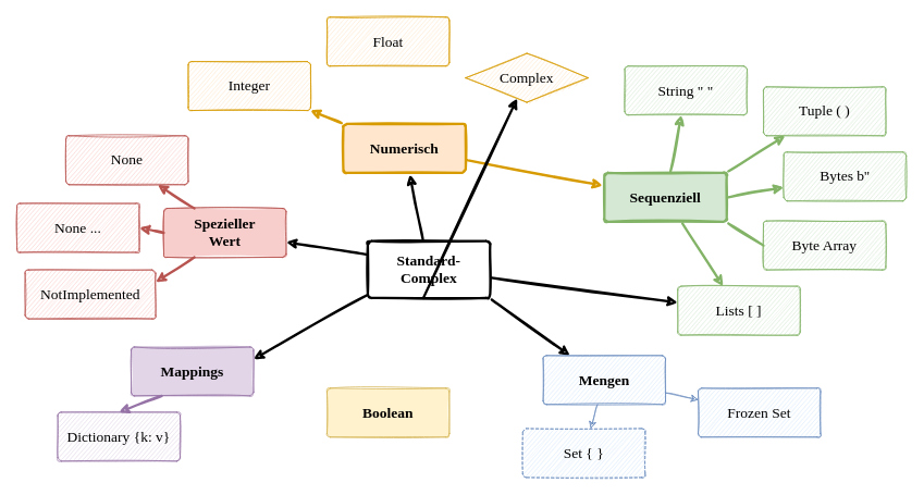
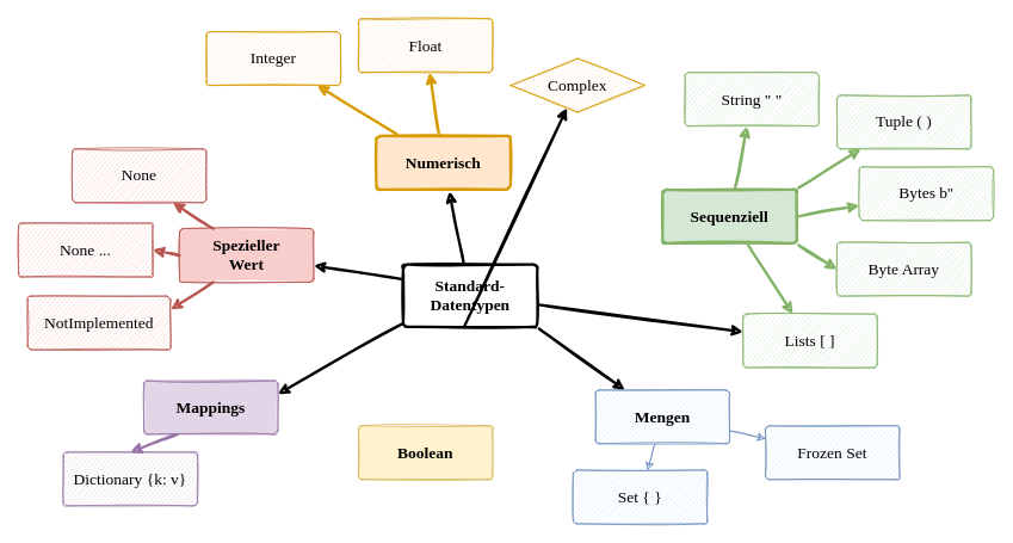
  <mxCell id="0" />
  <mxCell id="1" parent="0" />
  <mxCell id="2" value="" style="edgeStyle=none;rounded=0;jumpStyle=none;html=1;shadow=0;labelBackgroundColor=none;startArrow=none;startFill=0;endArrow=classic;endFill=1;jettySize=auto;orthogonalLoop=1;strokeColor=#000000;strokeWidth=3;fontFamily=Comic Sans MS;fontSize=18;fontColor=#23445D;spacing=5;sketch=1;" parent="1" source="6" target="13" edge="1"><mxGeometry relative="1" as="geometry" /></mxCell>
  <mxCell id="3" value="" style="edgeStyle=none;rounded=0;jumpStyle=none;html=1;shadow=0;labelBackgroundColor=none;startArrow=none;startFill=0;endArrow=classic;endFill=1;jettySize=auto;orthogonalLoop=1;strokeColor=#000000;strokeWidth=3;fontFamily=Comic Sans MS;fontSize=18;fontColor=#23445D;spacing=5;sketch=1;" parent="1" source="6" target="20" edge="1"><mxGeometry relative="1" as="geometry" /></mxCell>
  <mxCell id="4" value="" style="edgeStyle=none;rounded=0;jumpStyle=none;html=1;shadow=0;labelBackgroundColor=none;startArrow=none;startFill=0;endArrow=classic;endFill=1;jettySize=auto;orthogonalLoop=1;strokeColor=#000000;strokeWidth=3;fontFamily=Comic Sans MS;fontSize=18;fontColor=#23445D;spacing=5;sketch=1;exitX=1;exitY=1;exitDx=0;exitDy=0;" parent="1" source="6" target="10" edge="1"><mxGeometry relative="1" as="geometry" /></mxCell>
  <mxCell id="5" value="" style="edgeStyle=none;rounded=0;jumpStyle=none;html=1;shadow=0;labelBackgroundColor=none;startArrow=none;startFill=0;endArrow=classic;endFill=1;jettySize=auto;orthogonalLoop=1;strokeColor=#000000;strokeWidth=3;fontFamily=Comic Sans MS;fontSize=18;fontColor=#23445D;spacing=5;sketch=1;exitX=0;exitY=0.25;exitDx=0;exitDy=0;" parent="1" source="6" target="7" edge="1"><mxGeometry relative="1" as="geometry" /></mxCell>
- <mxCell id="6" value="Standard-Complex" style="rounded=1;whiteSpace=wrap;html=1;shadow=0;labelBackgroundColor=none;strokeWidth=3;fontFamily=Comic Sans MS;fontSize=18;align=center;fontStyle=1;spacing=5;arcSize=7;perimeterSpacing=2;sketch=1;fillStyle=solid;" parent="1" vertex="1"><mxGeometry x="450" y="295" width="150" height="70" as="geometry" /></mxCell>
+ <mxCell id="6" value="Standard-Datentypen" style="rounded=1;whiteSpace=wrap;html=1;shadow=0;labelBackgroundColor=none;strokeWidth=3;fontFamily=Comic Sans MS;fontSize=18;align=center;fontStyle=1;spacing=5;arcSize=7;perimeterSpacing=2;sketch=1;fillStyle=solid;" parent="1" vertex="1"><mxGeometry x="450" y="295" width="150" height="70" as="geometry" /></mxCell>
  <mxCell id="7" value="Spezieller&lt;br&gt;Wert" style="rounded=1;whiteSpace=wrap;html=1;shadow=0;labelBackgroundColor=none;strokeColor=#b85450;strokeWidth=1;fillColor=#f8cecc;fontFamily=Comic Sans MS;fontSize=18;align=center;spacing=5;fontStyle=1;arcSize=7;perimeterSpacing=0;sketch=1;fillStyle=solid;" parent="1" vertex="1"><mxGeometry x="200" y="255" width="150" height="60" as="geometry" /></mxCell>
  <mxCell id="8" value="" style="edgeStyle=none;rounded=0;jumpStyle=none;html=1;shadow=0;labelBackgroundColor=none;startArrow=none;startFill=0;endArrow=classic;endFill=1;jettySize=auto;orthogonalLoop=1;strokeColor=#6c8ebf;strokeWidth=1;fontFamily=Comic Sans MS;fontSize=18;fontColor=#FFFFFF;spacing=5;sketch=1;fillColor=#dae8fc;" parent="1" source="10" target="12" edge="1"><mxGeometry relative="1" as="geometry" /></mxCell>
  <mxCell id="9" value="" style="edgeStyle=none;rounded=0;jumpStyle=none;html=1;shadow=0;labelBackgroundColor=none;startArrow=none;startFill=0;endArrow=classic;endFill=1;jettySize=auto;orthogonalLoop=1;strokeColor=#6c8ebf;strokeWidth=1;fontFamily=Comic Sans MS;fontSize=18;fontColor=#FFFFFF;spacing=5;sketch=1;fillColor=#dae8fc;" parent="1" source="10" target="11" edge="1"><mxGeometry relative="1" as="geometry" /></mxCell>
  <mxCell id="10" value="Mengen" style="rounded=1;whiteSpace=wrap;html=1;shadow=0;labelBackgroundColor=none;strokeColor=#6c8ebf;strokeWidth=1;fillColor=#dae8fc;fontFamily=Comic Sans MS;fontSize=18;align=center;spacing=5;fontStyle=1;arcSize=7;perimeterSpacing=0;sketch=1;" parent="1" vertex="1"><mxGeometry x="665" y="435.5" width="150" height="60" as="geometry" /></mxCell>
  <mxCell id="11" value="Frozen Set" style="rounded=1;whiteSpace=wrap;html=1;shadow=0;labelBackgroundColor=none;strokeColor=#6c8ebf;strokeWidth=1;fillColor=#dae8fc;fontFamily=Comic Sans MS;fontSize=18;align=center;spacing=5;arcSize=7;perimeterSpacing=0;sketch=1;" parent="1" vertex="1"><mxGeometry x="855" y="475.5" width="150" height="60" as="geometry" /></mxCell>
- <mxCell id="12" value="Set { }" style="rounded=1;whiteSpace=wrap;html=1;shadow=0;labelBackgroundColor=none;strokeColor=#6c8ebf;strokeWidth=1;fillColor=#dae8fc;fontFamily=Comic Sans MS;fontSize=18;align=center;spacing=5;arcSize=7;perimeterSpacing=0;sketch=1;dashed=1;" parent="1" vertex="1"><mxGeometry x="640" y="525" width="150" height="60" as="geometry" /></mxCell>
+ <mxCell id="12" value="Set { }" style="rounded=1;whiteSpace=wrap;html=1;shadow=0;labelBackgroundColor=none;strokeColor=#6c8ebf;strokeWidth=1;fillColor=#dae8fc;fontFamily=Comic Sans MS;fontSize=18;align=center;spacing=5;arcSize=7;perimeterSpacing=0;sketch=1;" parent="1" vertex="1"><mxGeometry x="640" y="525" width="150" height="60" as="geometry" /></mxCell>
  <mxCell id="13" value="Numerisch" style="rounded=1;whiteSpace=wrap;html=1;shadow=0;labelBackgroundColor=none;strokeColor=#D79B00;strokeWidth=3;fillColor=#ffe6cc;fontFamily=Comic Sans MS;fontSize=18;align=center;spacing=5;fontStyle=1;arcSize=7;perimeterSpacing=2;sketch=1;fillStyle=solid;" parent="1" vertex="1"><mxGeometry x="420" y="151.5" width="150" height="60" as="geometry" /></mxCell>
  <mxCell id="14" value="Complex" style="rhombus;whiteSpace=wrap;html=1;shadow=0;labelBackgroundColor=none;strokeColor=#D79B00;strokeWidth=1;fillColor=#ffe6cc;fontFamily=Comic Sans MS;fontSize=18;align=center;spacing=5;arcSize=7;perimeterSpacing=0;sketch=1;" parent="1" vertex="1"><mxGeometry x="570" y="65" width="150" height="60" as="geometry" /></mxCell>
  <mxCell id="15" value="Float" style="rounded=1;whiteSpace=wrap;html=1;shadow=0;labelBackgroundColor=none;strokeColor=#D79B00;strokeWidth=1;fillColor=#ffe6cc;fontFamily=Comic Sans MS;fontSize=18;align=center;spacing=5;arcSize=7;perimeterSpacing=0;sketch=1;" parent="1" vertex="1"><mxGeometry x="400" y="20.5" width="150" height="60" as="geometry" /></mxCell>
- <mxCell id="16" value="" style="edgeStyle=none;rounded=0;jumpStyle=none;html=1;shadow=0;labelBackgroundColor=none;startArrow=none;startFill=0;endArrow=classic;endFill=1;jettySize=auto;orthogonalLoop=1;strokeColor=#D79B00;strokeWidth=3;fontFamily=Comic Sans MS;fontSize=18;fontColor=#FFFFFF;spacing=5;sketch=1;fillColor=#ffe6cc;" parent="1" source="13" target="19" edge="1"><mxGeometry relative="1" as="geometry" /></mxCell>
- <mxCell id="17" value="Integer" style="rounded=1;whiteSpace=wrap;html=1;shadow=0;labelBackgroundColor=none;strokeColor=#D79B00;strokeWidth=1;fillColor=#ffe6cc;fontFamily=Comic Sans MS;fontSize=18;align=center;spacing=5;arcSize=7;perimeterSpacing=0;sketch=1;" parent="1" vertex="1"><mxGeometry x="230" y="75" width="150" height="60" as="geometry" /></mxCell>
+ <mxCell id="16" value="" style="edgeStyle=none;rounded=0;jumpStyle=none;html=1;shadow=0;labelBackgroundColor=none;startArrow=none;startFill=0;endArrow=classic;endFill=1;jettySize=auto;orthogonalLoop=1;strokeColor=#D79B00;strokeWidth=3;fontFamily=Comic Sans MS;fontSize=18;fontColor=#FFFFFF;spacing=5;sketch=1;fillColor=#ffe6cc;" parent="1" source="13" target="15" edge="1"><mxGeometry relative="1" as="geometry" /></mxCell>
+ <mxCell id="17" value="Integer" style="rounded=1;whiteSpace=wrap;html=1;shadow=0;labelBackgroundColor=none;strokeColor=#D79B00;strokeWidth=1;fillColor=#ffe6cc;fontFamily=Comic Sans MS;fontSize=18;align=center;spacing=5;arcSize=7;perimeterSpacing=0;sketch=1;" parent="1" vertex="1"><mxGeometry x="230" y="35" width="150" height="60" as="geometry" /></mxCell>
  <mxCell id="18" value="" style="edgeStyle=none;rounded=0;jumpStyle=none;html=1;shadow=0;labelBackgroundColor=none;startArrow=none;startFill=0;endArrow=classic;endFill=1;jettySize=auto;orthogonalLoop=1;strokeColor=#D79B00;strokeWidth=3;fontFamily=Comic Sans MS;fontSize=18;fontColor=#FFFFFF;spacing=5;sketch=1;fillColor=#ffe6cc;" parent="1" source="13" target="17" edge="1"><mxGeometry relative="1" as="geometry" /></mxCell>
  <mxCell id="19" value="Sequenziell" style="rounded=1;whiteSpace=wrap;html=1;shadow=0;labelBackgroundColor=none;strokeColor=#82b366;strokeWidth=3;fillColor=#d5e8d4;fontFamily=Comic Sans MS;fontSize=18;align=center;spacing=5;fontStyle=1;arcSize=7;perimeterSpacing=2;sketch=1;fillStyle=solid;" parent="1" vertex="1"><mxGeometry x="740" y="211.5" width="150" height="60" as="geometry" /></mxCell>
  <mxCell id="20" value="Lists [ ]" style="rounded=1;whiteSpace=wrap;html=1;shadow=0;labelBackgroundColor=none;strokeColor=#82b366;strokeWidth=1;fillColor=#d5e8d4;fontFamily=Comic Sans MS;fontSize=18;align=center;spacing=5;fontStyle=0;arcSize=7;perimeterSpacing=0;sketch=1;" parent="1" vertex="1"><mxGeometry x="830" y="350.5" width="150" height="60" as="geometry" /></mxCell>
  <mxCell id="21" value="" style="edgeStyle=none;rounded=1;jumpStyle=none;html=1;shadow=0;labelBackgroundColor=none;startArrow=none;startFill=0;jettySize=auto;orthogonalLoop=1;strokeColor=#82b366;strokeWidth=3;fontFamily=Comic Sans MS;fontSize=18;fontColor=#FFFFFF;spacing=5;fontStyle=1;fillColor=#d5e8d4;sketch=1;" parent="1" source="19" target="20" edge="1"><mxGeometry relative="1" as="geometry" /></mxCell>
  <mxCell id="22" value="Bytes b''" style="rounded=1;whiteSpace=wrap;html=1;shadow=0;labelBackgroundColor=none;strokeColor=#82b366;strokeWidth=1;fillColor=#d5e8d4;fontFamily=Comic Sans MS;fontSize=18;align=center;spacing=5;fontStyle=0;arcSize=7;perimeterSpacing=0;sketch=1;" parent="1" vertex="1"><mxGeometry x="960" y="186" width="150" height="60" as="geometry" /></mxCell>
  <mxCell id="23" value="" style="edgeStyle=none;rounded=1;jumpStyle=none;html=1;shadow=0;labelBackgroundColor=none;startArrow=none;startFill=0;jettySize=auto;orthogonalLoop=1;strokeColor=#82b366;strokeWidth=3;fontFamily=Comic Sans MS;fontSize=18;fontColor=#FFFFFF;spacing=5;fontStyle=1;fillColor=#d5e8d4;sketch=1;exitX=1;exitY=0.5;exitDx=0;exitDy=0;" parent="1" source="19" target="22" edge="1"><mxGeometry relative="1" as="geometry" /></mxCell>
  <mxCell id="24" value="Tuple ( )" style="rounded=1;whiteSpace=wrap;html=1;shadow=0;labelBackgroundColor=none;strokeColor=#82b366;strokeWidth=1;fillColor=#d5e8d4;fontFamily=Comic Sans MS;fontSize=18;align=center;spacing=5;fontStyle=0;arcSize=7;perimeterSpacing=0;sketch=1;" parent="1" vertex="1"><mxGeometry x="935" y="106" width="150" height="60" as="geometry" /></mxCell>
  <mxCell id="25" value="" style="edgeStyle=none;rounded=1;jumpStyle=none;html=1;shadow=0;labelBackgroundColor=none;startArrow=none;startFill=0;jettySize=auto;orthogonalLoop=1;strokeColor=#82b366;strokeWidth=3;fontFamily=Comic Sans MS;fontSize=18;fontColor=#FFFFFF;spacing=5;fontStyle=1;fillColor=#d5e8d4;sketch=1;exitX=1;exitY=0;exitDx=0;exitDy=0;" parent="1" source="19" target="24" edge="1"><mxGeometry relative="1" as="geometry" /></mxCell>
  <mxCell id="26" value="String &quot; &quot;" style="rounded=1;whiteSpace=wrap;html=1;shadow=0;labelBackgroundColor=none;strokeColor=#82b366;strokeWidth=1;fillColor=#d5e8d4;fontFamily=Comic Sans MS;fontSize=18;align=center;spacing=5;fontStyle=0;arcSize=7;perimeterSpacing=0;sketch=1;fillStyle=hachure;gradientColor=none;glass=0;" parent="1" vertex="1"><mxGeometry x="765" y="80.5" width="150" height="60" as="geometry" /></mxCell>
  <mxCell id="27" value="" style="edgeStyle=none;rounded=1;jumpStyle=none;html=1;shadow=0;labelBackgroundColor=none;startArrow=none;startFill=0;jettySize=auto;orthogonalLoop=1;strokeColor=#82b366;strokeWidth=3;fontFamily=Comic Sans MS;fontSize=18;fontColor=#FFFFFF;spacing=5;fontStyle=1;fillColor=#d5e8d4;sketch=1;" parent="1" source="19" target="26" edge="1"><mxGeometry relative="1" as="geometry"><mxPoint x="840" y="206" as="sourcePoint" /></mxGeometry></mxCell>
  <mxCell id="28" value="Byte Array" style="rounded=1;whiteSpace=wrap;html=1;shadow=0;labelBackgroundColor=none;strokeColor=#82b366;strokeWidth=1;fillColor=#d5e8d4;fontFamily=Comic Sans MS;fontSize=18;align=center;spacing=5;fontStyle=0;arcSize=7;perimeterSpacing=0;sketch=1;" vertex="1" parent="1"><mxGeometry x="935" y="270.5" width="150" height="60" as="geometry" /></mxCell>
- <mxCell id="29" value="" style="edgeStyle=none;rounded=1;jumpStyle=none;html=1;shadow=0;labelBackgroundColor=none;startArrow=none;startFill=0;jettySize=auto;orthogonalLoop=1;strokeColor=#82b366;strokeWidth=3;fontFamily=Comic Sans MS;fontSize=18;fontColor=#FFFFFF;spacing=5;fontStyle=1;fillColor=#d5e8d4;sketch=1;exitX=1;exitY=1;exitDx=0;exitDy=0;entryX=0;entryY=0.5;entryDx=0;entryDy=0;endArrow=none;" edge="1" parent="1" target="28" source="19"><mxGeometry relative="1" as="geometry"><mxPoint x="877" y="316.65" as="sourcePoint" /></mxGeometry></mxCell>
+ <mxCell id="29" value="" style="edgeStyle=none;rounded=1;jumpStyle=none;html=1;shadow=0;labelBackgroundColor=none;startArrow=none;startFill=0;jettySize=auto;orthogonalLoop=1;strokeColor=#82b366;strokeWidth=3;fontFamily=Comic Sans MS;fontSize=18;fontColor=#FFFFFF;spacing=5;fontStyle=1;fillColor=#d5e8d4;sketch=1;exitX=1;exitY=1;exitDx=0;exitDy=0;entryX=0;entryY=0.5;entryDx=0;entryDy=0;" edge="1" parent="1" target="28" source="19"><mxGeometry relative="1" as="geometry"><mxPoint x="877" y="316.65" as="sourcePoint" /></mxGeometry></mxCell>
  <mxCell id="30" value="" style="edgeStyle=none;rounded=0;jumpStyle=none;html=1;shadow=0;labelBackgroundColor=none;startArrow=none;startFill=0;endArrow=classic;endFill=1;jettySize=auto;orthogonalLoop=1;strokeColor=#000000;strokeWidth=3;fontFamily=Comic Sans MS;fontSize=18;fontColor=#23445D;spacing=5;sketch=1;exitX=0.013;exitY=0.919;exitDx=0;exitDy=0;entryX=1;entryY=0.25;entryDx=0;entryDy=0;exitPerimeter=0;" edge="1" parent="1" target="31" source="6"><mxGeometry relative="1" as="geometry"><mxPoint x="443" y="543.5" as="sourcePoint" /></mxGeometry></mxCell>
  <mxCell id="31" value="Mappings" style="rounded=1;whiteSpace=wrap;html=1;shadow=0;labelBackgroundColor=none;strokeColor=#9673a6;strokeWidth=1;fillColor=#e1d5e7;fontFamily=Comic Sans MS;fontSize=18;align=center;spacing=5;fontStyle=1;arcSize=7;perimeterSpacing=0;sketch=1;fillStyle=solid;" vertex="1" parent="1"><mxGeometry x="160" y="425" width="150" height="60" as="geometry" /></mxCell>
  <mxCell id="32" value="Dictionary {k: v}" style="rounded=1;whiteSpace=wrap;html=1;shadow=0;labelBackgroundColor=none;strokeColor=#9673a6;strokeWidth=1;fillColor=#e1d5e7;fontFamily=Comic Sans MS;fontSize=18;align=center;spacing=5;arcSize=7;perimeterSpacing=0;sketch=1;" vertex="1" parent="1"><mxGeometry x="70" y="505" width="150" height="60" as="geometry" /></mxCell>
  <mxCell id="33" value="" style="edgeStyle=none;rounded=0;jumpStyle=none;html=1;shadow=0;labelBackgroundColor=none;startArrow=none;startFill=0;endArrow=classic;endFill=1;jettySize=auto;orthogonalLoop=1;strokeColor=#9673a6;strokeWidth=3;fontFamily=Comic Sans MS;fontSize=18;fontColor=#FFFFFF;spacing=5;sketch=1;fillColor=#e1d5e7;entryX=0.5;entryY=0;entryDx=0;entryDy=0;exitX=0.25;exitY=1;exitDx=0;exitDy=0;" edge="1" parent="1" target="32" source="31"><mxGeometry relative="1" as="geometry"><mxPoint x="223.889" y="609" as="sourcePoint" /></mxGeometry></mxCell>
  <mxCell id="34" value="Boolean" style="rounded=1;whiteSpace=wrap;html=1;shadow=0;labelBackgroundColor=none;strokeColor=#d6b656;strokeWidth=1;fillColor=#fff2cc;fontFamily=Comic Sans MS;fontSize=18;align=center;spacing=5;fontStyle=1;arcSize=7;perimeterSpacing=0;sketch=1;fillStyle=solid;" vertex="1" parent="1"><mxGeometry x="400" y="475.5" width="150" height="60" as="geometry" /></mxCell>
  <mxCell id="35" value="" style="edgeStyle=none;rounded=0;jumpStyle=none;html=1;shadow=0;labelBackgroundColor=none;startArrow=none;startFill=0;endArrow=classic;endFill=1;jettySize=auto;orthogonalLoop=1;strokeColor=#000000;strokeWidth=3;fontFamily=Comic Sans MS;fontSize=18;fontColor=#23445D;spacing=5;sketch=1;exitX=0.455;exitY=0.973;exitDx=0;exitDy=0;exitPerimeter=0;" edge="1" parent="1" source="6" target="14"><mxGeometry relative="1" as="geometry"><mxPoint x="425.002" y="385.006" as="sourcePoint" /><mxPoint x="290" y="440.5" as="targetPoint" /></mxGeometry></mxCell>
  <mxCell id="36" value="None" style="rounded=1;whiteSpace=wrap;html=1;shadow=0;labelBackgroundColor=none;strokeColor=#b85450;strokeWidth=1;fillColor=#f8cecc;fontFamily=Comic Sans MS;fontSize=18;align=center;spacing=5;fontStyle=0;arcSize=7;perimeterSpacing=0;sketch=1;fillStyle=hachure;" vertex="1" parent="1"><mxGeometry x="80" y="166" width="150" height="60" as="geometry" /></mxCell>
  <mxCell id="37" value="None ..." style="rounded=1;whiteSpace=wrap;html=1;shadow=0;labelBackgroundColor=none;strokeColor=#b85450;strokeWidth=1;fillColor=#f8cecc;fontFamily=Comic Sans MS;fontSize=18;align=center;spacing=5;fontStyle=0;arcSize=7;perimeterSpacing=0;sketch=1;fillStyle=hachure;" vertex="1" parent="1"><mxGeometry x="20" y="249" width="150" height="60" as="geometry" /></mxCell>
  <mxCell id="38" value="NotImplemented" style="rounded=1;whiteSpace=wrap;html=1;shadow=0;labelBackgroundColor=none;strokeColor=#b85450;strokeWidth=1;fillColor=#f8cecc;fontFamily=Comic Sans MS;fontSize=18;align=center;spacing=5;fontStyle=0;arcSize=7;perimeterSpacing=0;sketch=1;fillStyle=hachure;" vertex="1" parent="1"><mxGeometry x="30" y="330.5" width="160" height="60" as="geometry" /></mxCell>
  <mxCell id="39" value="" style="edgeStyle=none;rounded=0;jumpStyle=none;html=1;shadow=0;labelBackgroundColor=none;startArrow=none;startFill=0;endArrow=classic;endFill=1;jettySize=auto;orthogonalLoop=1;strokeColor=#b85450;strokeWidth=3;fontFamily=Comic Sans MS;fontSize=18;fontColor=#FFFFFF;spacing=5;sketch=1;fillColor=#f8cecc;entryX=1;entryY=0.25;entryDx=0;entryDy=0;exitX=0.25;exitY=1;exitDx=0;exitDy=0;" edge="1" parent="1" source="7" target="38"><mxGeometry relative="1" as="geometry"><mxPoint x="252.5" y="334" as="sourcePoint" /><mxPoint x="200" y="354" as="targetPoint" /></mxGeometry></mxCell>
  <mxCell id="40" value="" style="edgeStyle=none;rounded=0;jumpStyle=none;html=1;shadow=0;labelBackgroundColor=none;startArrow=none;startFill=0;endArrow=classic;endFill=1;jettySize=auto;orthogonalLoop=1;strokeColor=#b85450;strokeWidth=3;fontFamily=Comic Sans MS;fontSize=18;fontColor=#FFFFFF;spacing=5;sketch=1;fillColor=#f8cecc;entryX=1;entryY=0.5;entryDx=0;entryDy=0;exitX=0;exitY=0.5;exitDx=0;exitDy=0;" edge="1" parent="1" source="7" target="37"><mxGeometry relative="1" as="geometry"><mxPoint x="247.5" y="325" as="sourcePoint" /><mxPoint x="200" y="355.5" as="targetPoint" /></mxGeometry></mxCell>
  <mxCell id="41" value="" style="edgeStyle=none;rounded=0;jumpStyle=none;html=1;shadow=0;labelBackgroundColor=none;startArrow=none;startFill=0;endArrow=classic;endFill=1;jettySize=auto;orthogonalLoop=1;strokeColor=#b85450;strokeWidth=3;fontFamily=Comic Sans MS;fontSize=18;fontColor=#FFFFFF;spacing=5;sketch=1;fillColor=#f8cecc;entryX=0.75;entryY=1;entryDx=0;entryDy=0;exitX=0.25;exitY=0;exitDx=0;exitDy=0;" edge="1" parent="1" source="7" target="36"><mxGeometry relative="1" as="geometry"><mxPoint x="210" y="295" as="sourcePoint" /><mxPoint x="180" y="289" as="targetPoint" /></mxGeometry></mxCell>
